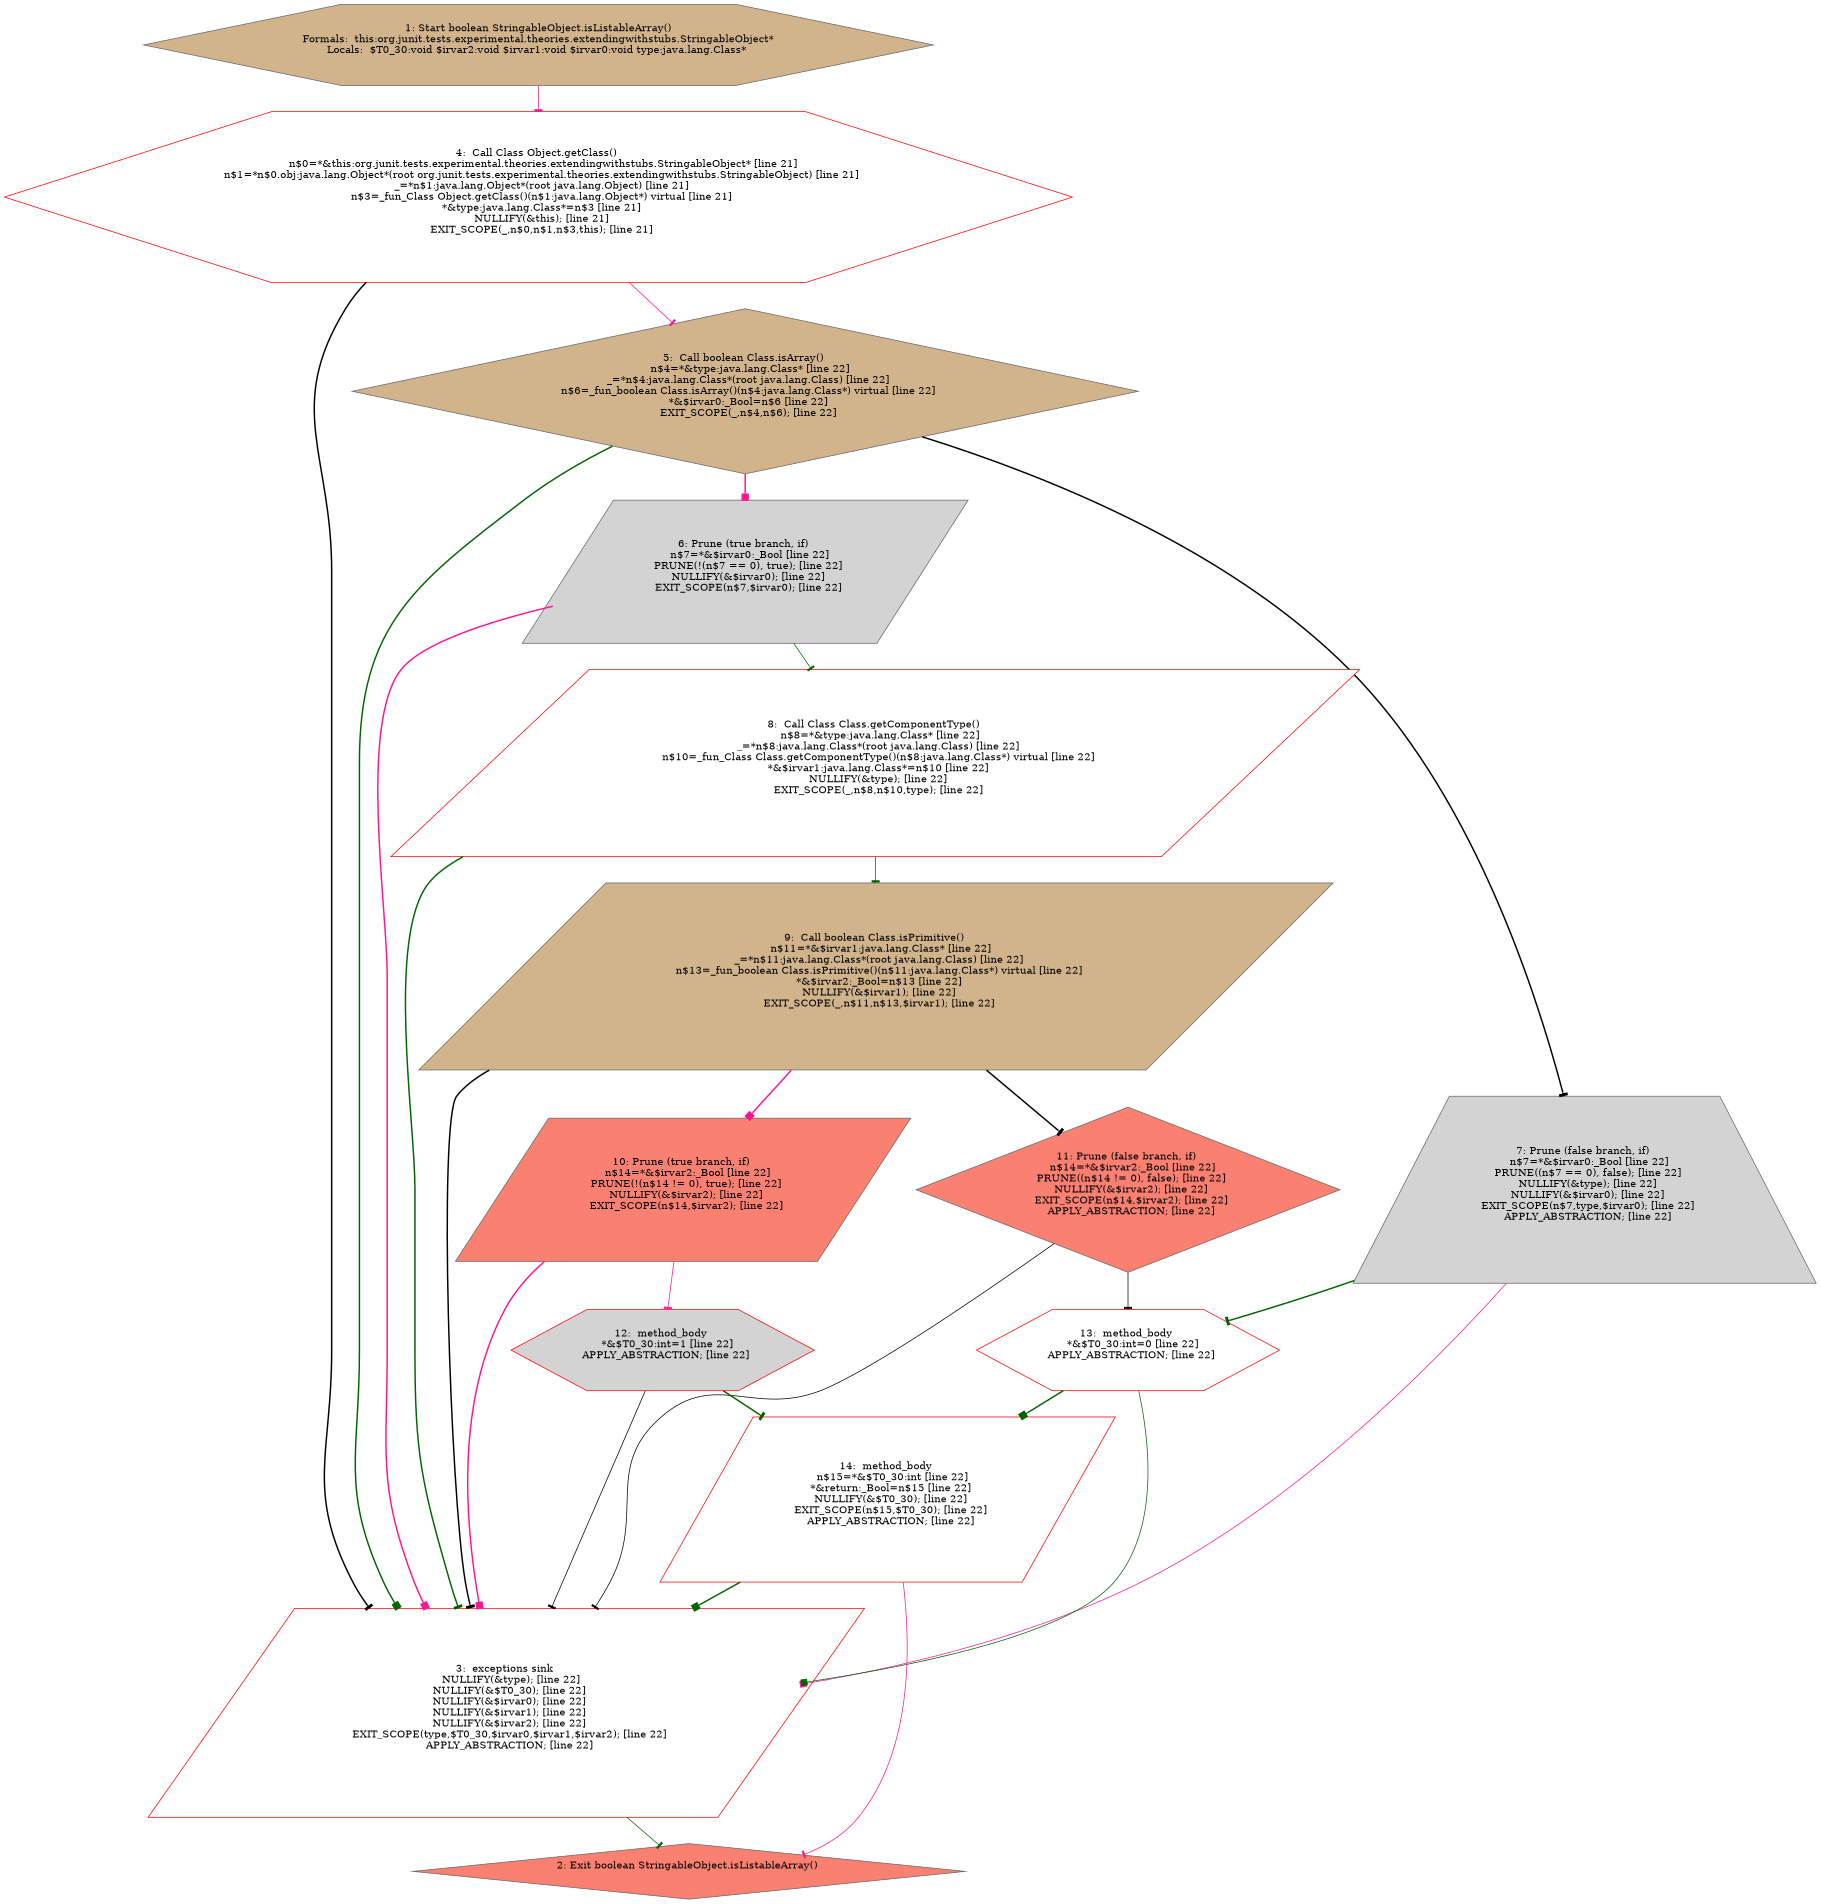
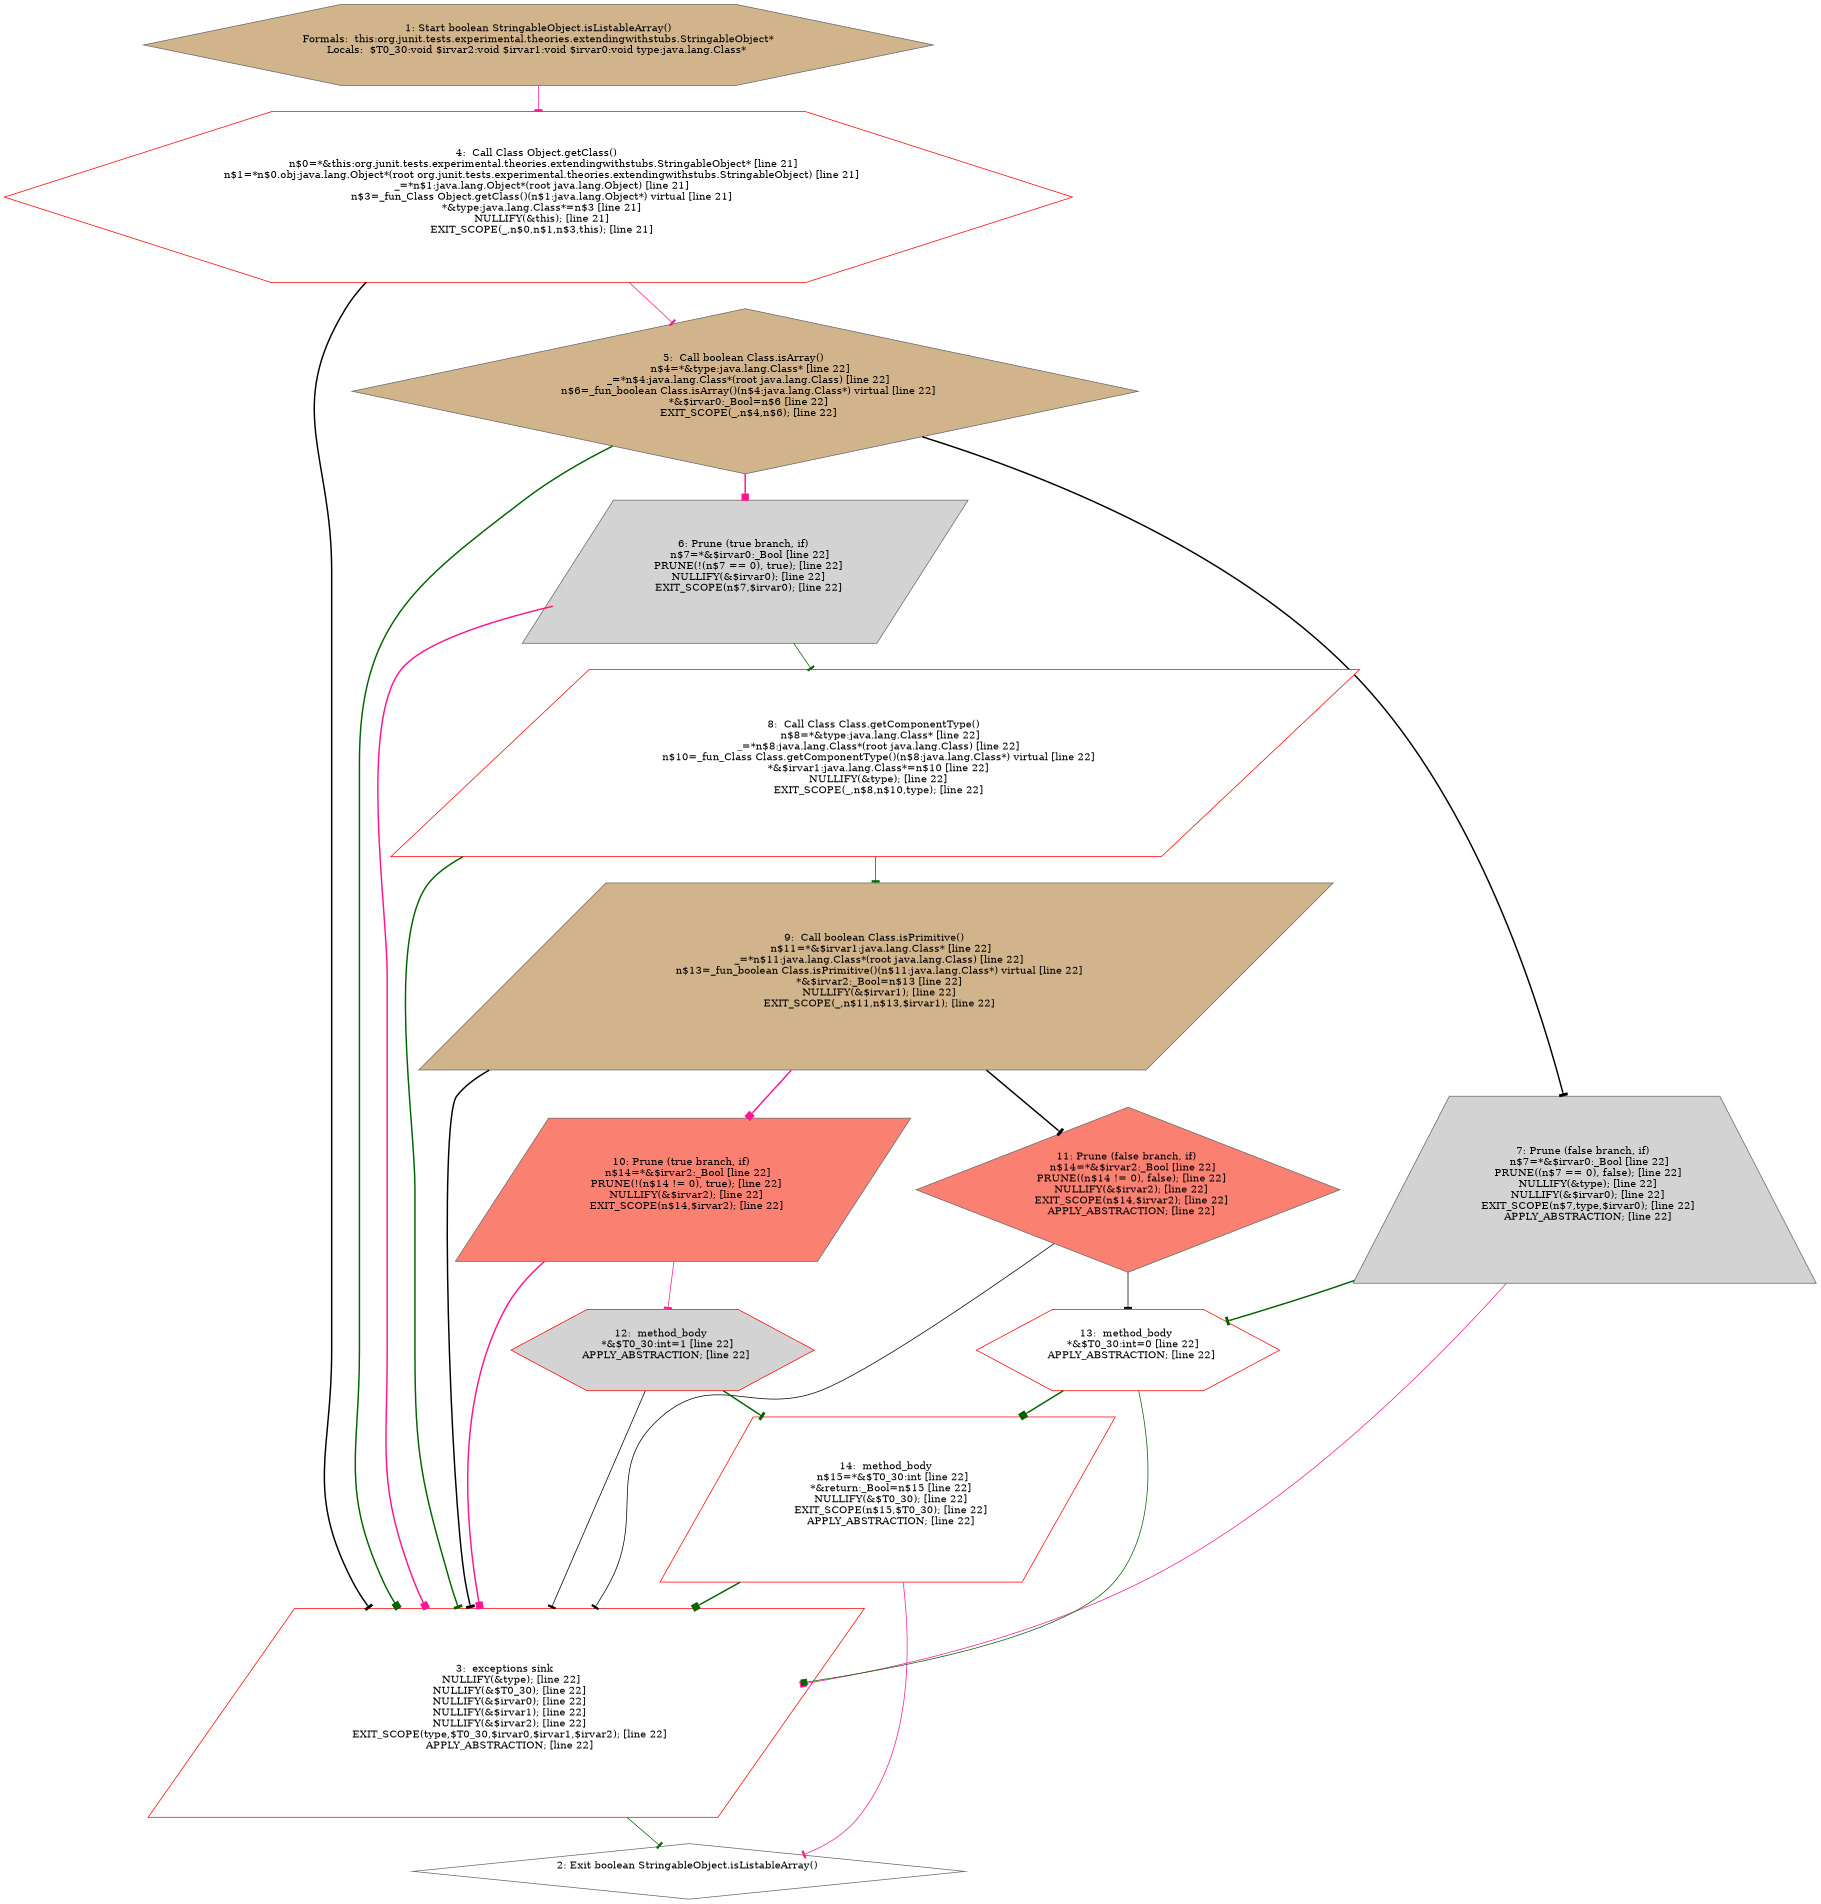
  digraph {
    node [color=gray40 style=filled fillcolor=white shape=parallelogram]
    edge [color=darkgreen style=bold arrowhead=tee]
    n1 [label="1: Start boolean StringableObject.isListableArray()\nFormals:  this:org.junit.tests.experimental.theories.extendingwithstubs.StringableObject*\nLocals:  $T0_30:void $irvar2:void $irvar1:void $irvar0:void type:java.lang.Class* \n  " fillcolor=tan shape=hexagon]
    n2 [label="4:  Call Class Object.getClass() \n   n$0=*&this:org.junit.tests.experimental.theories.extendingwithstubs.StringableObject* [line 21]\n  n$1=*n$0.obj:java.lang.Object*(root org.junit.tests.experimental.theories.extendingwithstubs.StringableObject) [line 21]\n  _=*n$1:java.lang.Object*(root java.lang.Object) [line 21]\n  n$3=_fun_Class Object.getClass()(n$1:java.lang.Object*) virtual [line 21]\n  *&type:java.lang.Class*=n$3 [line 21]\n  NULLIFY(&this); [line 21]\n  EXIT_SCOPE(_,n$0,n$1,n$3,this); [line 21]\n " shape=hexagon color=red]
    n3 [label="3:  exceptions sink \n   NULLIFY(&type); [line 22]\n  NULLIFY(&$T0_30); [line 22]\n  NULLIFY(&$irvar0); [line 22]\n  NULLIFY(&$irvar1); [line 22]\n  NULLIFY(&$irvar2); [line 22]\n  EXIT_SCOPE(type,$T0_30,$irvar0,$irvar1,$irvar2); [line 22]\n  APPLY_ABSTRACTION; [line 22]\n " color=red]
    n4 [label="5:  Call boolean Class.isArray() \n   n$4=*&type:java.lang.Class* [line 22]\n  _=*n$4:java.lang.Class*(root java.lang.Class) [line 22]\n  n$6=_fun_boolean Class.isArray()(n$4:java.lang.Class*) virtual [line 22]\n  *&$irvar0:_Bool=n$6 [line 22]\n  EXIT_SCOPE(_,n$4,n$6); [line 22]\n " shape=diamond fillcolor=tan]
-   n5 [label="2: Exit boolean StringableObject.isListableArray() \n  " fillcolor=salmon shape=diamond]
+   n5 [label="2: Exit boolean StringableObject.isListableArray() \n  " shape=diamond]
    n6 [label="6: Prune (true branch, if) \n   n$7=*&$irvar0:_Bool [line 22]\n  PRUNE(!(n$7 == 0), true); [line 22]\n  NULLIFY(&$irvar0); [line 22]\n  EXIT_SCOPE(n$7,$irvar0); [line 22]\n " fillcolor=lightgrey]
    n7 [label="7: Prune (false branch, if) \n   n$7=*&$irvar0:_Bool [line 22]\n  PRUNE((n$7 == 0), false); [line 22]\n  NULLIFY(&type); [line 22]\n  NULLIFY(&$irvar0); [line 22]\n  EXIT_SCOPE(n$7,type,$irvar0); [line 22]\n  APPLY_ABSTRACTION; [line 22]\n " shape=trapezium fillcolor=lightgrey]
    n8 [label="8:  Call Class Class.getComponentType() \n   n$8=*&type:java.lang.Class* [line 22]\n  _=*n$8:java.lang.Class*(root java.lang.Class) [line 22]\n  n$10=_fun_Class Class.getComponentType()(n$8:java.lang.Class*) virtual [line 22]\n  *&$irvar1:java.lang.Class*=n$10 [line 22]\n  NULLIFY(&type); [line 22]\n  EXIT_SCOPE(_,n$8,n$10,type); [line 22]\n " color=red]
    n9 [label="13:  method_body \n   *&$T0_30:int=0 [line 22]\n  APPLY_ABSTRACTION; [line 22]\n " shape=hexagon color=red]
    n10 [label="9:  Call boolean Class.isPrimitive() \n   n$11=*&$irvar1:java.lang.Class* [line 22]\n  _=*n$11:java.lang.Class*(root java.lang.Class) [line 22]\n  n$13=_fun_boolean Class.isPrimitive()(n$11:java.lang.Class*) virtual [line 22]\n  *&$irvar2:_Bool=n$13 [line 22]\n  NULLIFY(&$irvar1); [line 22]\n  EXIT_SCOPE(_,n$11,n$13,$irvar1); [line 22]\n " fillcolor=tan]
    n11 [label="14:  method_body \n   n$15=*&$T0_30:int [line 22]\n  *&return:_Bool=n$15 [line 22]\n  NULLIFY(&$T0_30); [line 22]\n  EXIT_SCOPE(n$15,$T0_30); [line 22]\n  APPLY_ABSTRACTION; [line 22]\n " color=red]
    n12 [label="10: Prune (true branch, if) \n   n$14=*&$irvar2:_Bool [line 22]\n  PRUNE(!(n$14 != 0), true); [line 22]\n  NULLIFY(&$irvar2); [line 22]\n  EXIT_SCOPE(n$14,$irvar2); [line 22]\n " fillcolor=salmon]
    n13 [label="11: Prune (false branch, if) \n   n$14=*&$irvar2:_Bool [line 22]\n  PRUNE((n$14 != 0), false); [line 22]\n  NULLIFY(&$irvar2); [line 22]\n  EXIT_SCOPE(n$14,$irvar2); [line 22]\n  APPLY_ABSTRACTION; [line 22]\n " shape=diamond fillcolor=salmon]
    n14 [label="12:  method_body \n   *&$T0_30:int=1 [line 22]\n  APPLY_ABSTRACTION; [line 22]\n " shape=hexagon fillcolor=lightgrey color=red]
    n1 -> n2 [color=deeppink style=solid]
    n2 -> n3 [color=black]
    n2 -> n4 [color=deeppink style=solid]
    n3 -> n5 [style=solid]
    n4 -> n3 [arrowhead=box]
    n4 -> n6 [color=deeppink arrowhead=box]
    n4 -> n7 [color=black]
    n6 -> n3 [color=deeppink arrowhead=box]
    n6 -> n8 [style=solid]
    n7 -> n3 [color=deeppink style=solid arrowhead=box]
    n7 -> n9
    n8 -> n3
    n8 -> n10 [style=solid]
    n9 -> n3 [style=solid arrowhead=box]
    n9 -> n11 [arrowhead=box]
    n10 -> n3 [color=black]
    n10 -> n12 [color=deeppink arrowhead=box]
    n10 -> n13 [color=black]
    n11 -> n3 [arrowhead=box]
    n11 -> n5 [color=deeppink style=solid]
    n12 -> n3 [color=deeppink arrowhead=box]
    n12 -> n14 [color=deeppink style=solid]
    n13 -> n3 [color=black style=solid]
    n13 -> n9 [color=black style=solid]
    n14 -> n3 [color=black style=solid]
    n14 -> n11
  }
